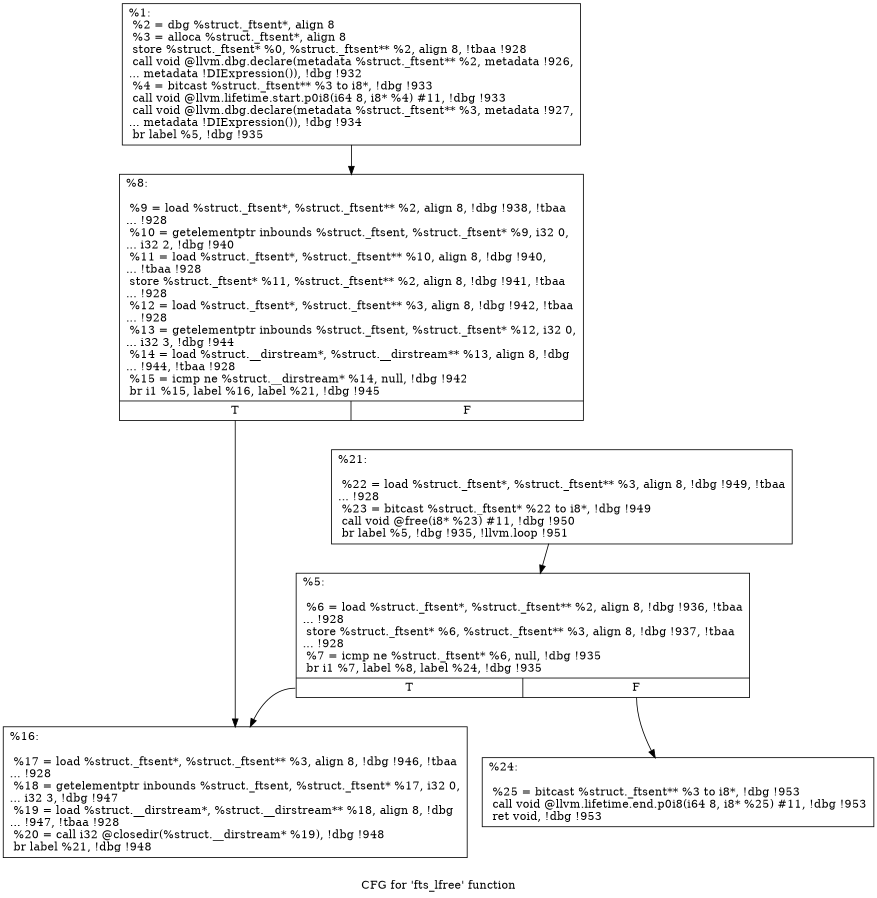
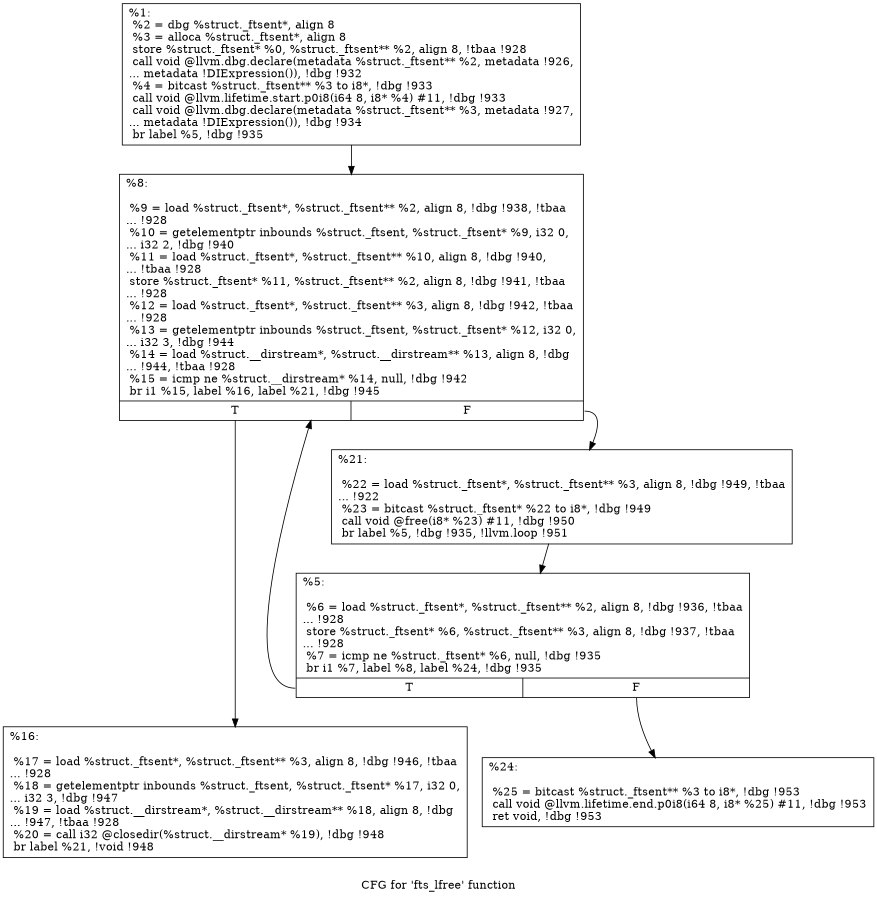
  digraph {
    label="CFG for 'fts_lfree' function"
    node [shape=record]
    n1 [label="{%1:\l  %2 = dbg %struct._ftsent*, align 8\l  %3 = alloca %struct._ftsent*, align 8\l  store %struct._ftsent* %0, %struct._ftsent** %2, align 8, !tbaa !928\l  call void @llvm.dbg.declare(metadata %struct._ftsent** %2, metadata !926,\l... metadata !DIExpression()), !dbg !932\l  %4 = bitcast %struct._ftsent** %3 to i8*, !dbg !933\l  call void @llvm.lifetime.start.p0i8(i64 8, i8* %4) #11, !dbg !933\l  call void @llvm.dbg.declare(metadata %struct._ftsent** %3, metadata !927,\l... metadata !DIExpression()), !dbg !934\l  br label %5, !dbg !935\l}"]
    n2 [label="{%8:\l\l  %9 = load %struct._ftsent*, %struct._ftsent** %2, align 8, !dbg !938, !tbaa\l... !928\l  %10 = getelementptr inbounds %struct._ftsent, %struct._ftsent* %9, i32 0,\l... i32 2, !dbg !940\l  %11 = load %struct._ftsent*, %struct._ftsent** %10, align 8, !dbg !940,\l... !tbaa !928\l  store %struct._ftsent* %11, %struct._ftsent** %2, align 8, !dbg !941, !tbaa\l... !928\l  %12 = load %struct._ftsent*, %struct._ftsent** %3, align 8, !dbg !942, !tbaa\l... !928\l  %13 = getelementptr inbounds %struct._ftsent, %struct._ftsent* %12, i32 0,\l... i32 3, !dbg !944\l  %14 = load %struct.__dirstream*, %struct.__dirstream** %13, align 8, !dbg\l... !944, !tbaa !928\l  %15 = icmp ne %struct.__dirstream* %14, null, !dbg !942\l  br i1 %15, label %16, label %21, !dbg !945\l|{<s0>T|<s1>F}}"]
    n3 [label="{%5:\l\l  %6 = load %struct._ftsent*, %struct._ftsent** %2, align 8, !dbg !936, !tbaa\l... !928\l  store %struct._ftsent* %6, %struct._ftsent** %3, align 8, !dbg !937, !tbaa\l... !928\l  %7 = icmp ne %struct._ftsent* %6, null, !dbg !935\l  br i1 %7, label %8, label %24, !dbg !935\l|{<s0>T|<s1>F}}"]
    n4 [label="{%24:\l\l  %25 = bitcast %struct._ftsent** %3 to i8*, !dbg !953\l  call void @llvm.lifetime.end.p0i8(i64 8, i8* %25) #11, !dbg !953\l  ret void, !dbg !953\l}"]
-   n5 [label="{%16:\l\l  %17 = load %struct._ftsent*, %struct._ftsent** %3, align 8, !dbg !946, !tbaa\l... !928\l  %18 = getelementptr inbounds %struct._ftsent, %struct._ftsent* %17, i32 0,\l... i32 3, !dbg !947\l  %19 = load %struct.__dirstream*, %struct.__dirstream** %18, align 8, !dbg\l... !947, !tbaa !928\l  %20 = call i32 @closedir(%struct.__dirstream* %19), !dbg !948\l  br label %21, !dbg !948\l}"]
-   n6 [label="{%21:\l\l  %22 = load %struct._ftsent*, %struct._ftsent** %3, align 8, !dbg !949, !tbaa\l... !928\l  %23 = bitcast %struct._ftsent* %22 to i8*, !dbg !949\l  call void @free(i8* %23) #11, !dbg !950\l  br label %5, !dbg !935, !llvm.loop !951\l}"]
+   n5 [label="{%16:\l\l  %17 = load %struct._ftsent*, %struct._ftsent** %3, align 8, !dbg !946, !tbaa\l... !928\l  %18 = getelementptr inbounds %struct._ftsent, %struct._ftsent* %17, i32 0,\l... i32 3, !dbg !947\l  %19 = load %struct.__dirstream*, %struct.__dirstream** %18, align 8, !dbg\l... !947, !tbaa !928\l  %20 = call i32 @closedir(%struct.__dirstream* %19), !dbg !948\l  br label %21, !void !948\l}"]
+   n6 [label="{%21:\l\l  %22 = load %struct._ftsent*, %struct._ftsent** %3, align 8, !dbg !949, !tbaa\l... !922\l  %23 = bitcast %struct._ftsent* %22 to i8*, !dbg !949\l  call void @free(i8* %23) #11, !dbg !950\l  br label %5, !dbg !935, !llvm.loop !951\l}"]
    n1 -> n2
    n2 -> n5 [tailport=s0]
-   n3 -> n5 [tailport=s0]
+   n2 -> n6 [tailport=s1]
+   n3 -> n2 [tailport=s0]
    n3 -> n4 [tailport=s1]
    n6 -> n3
  }
